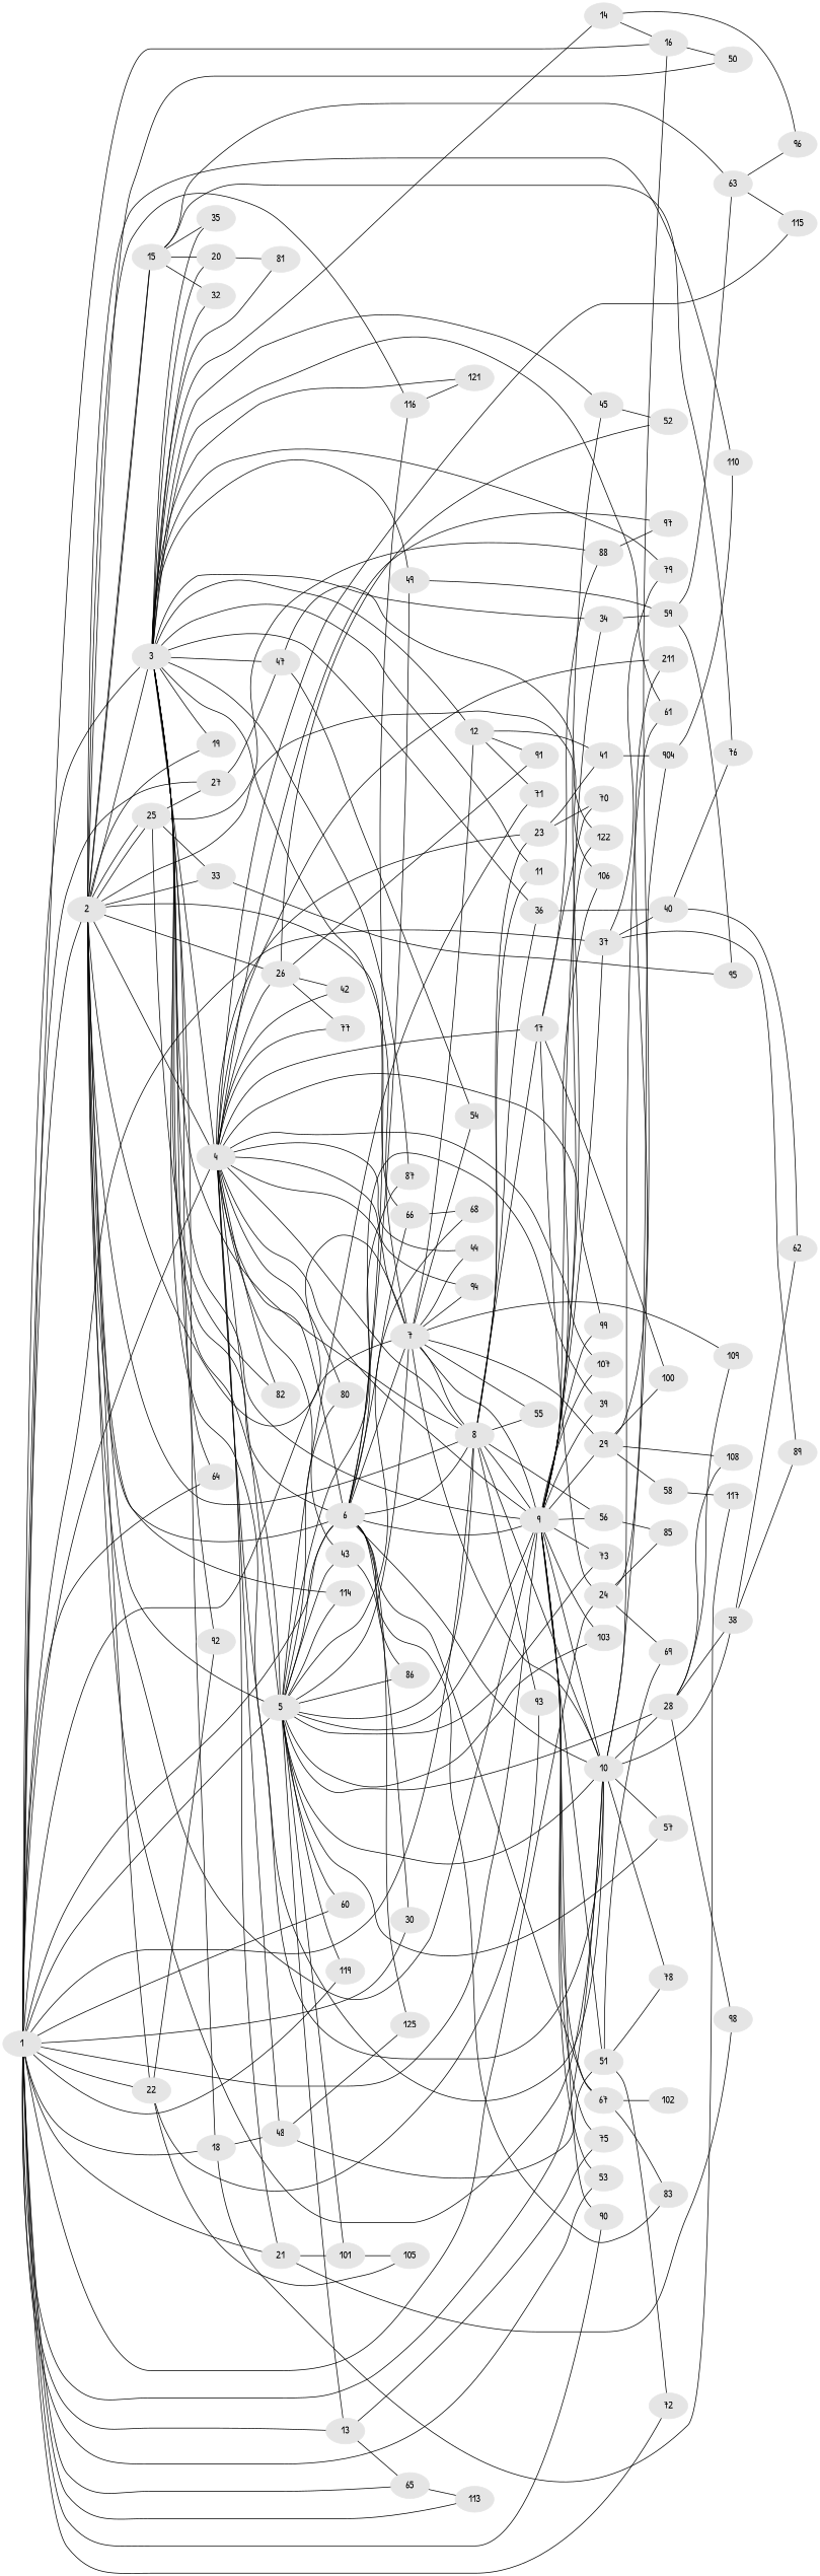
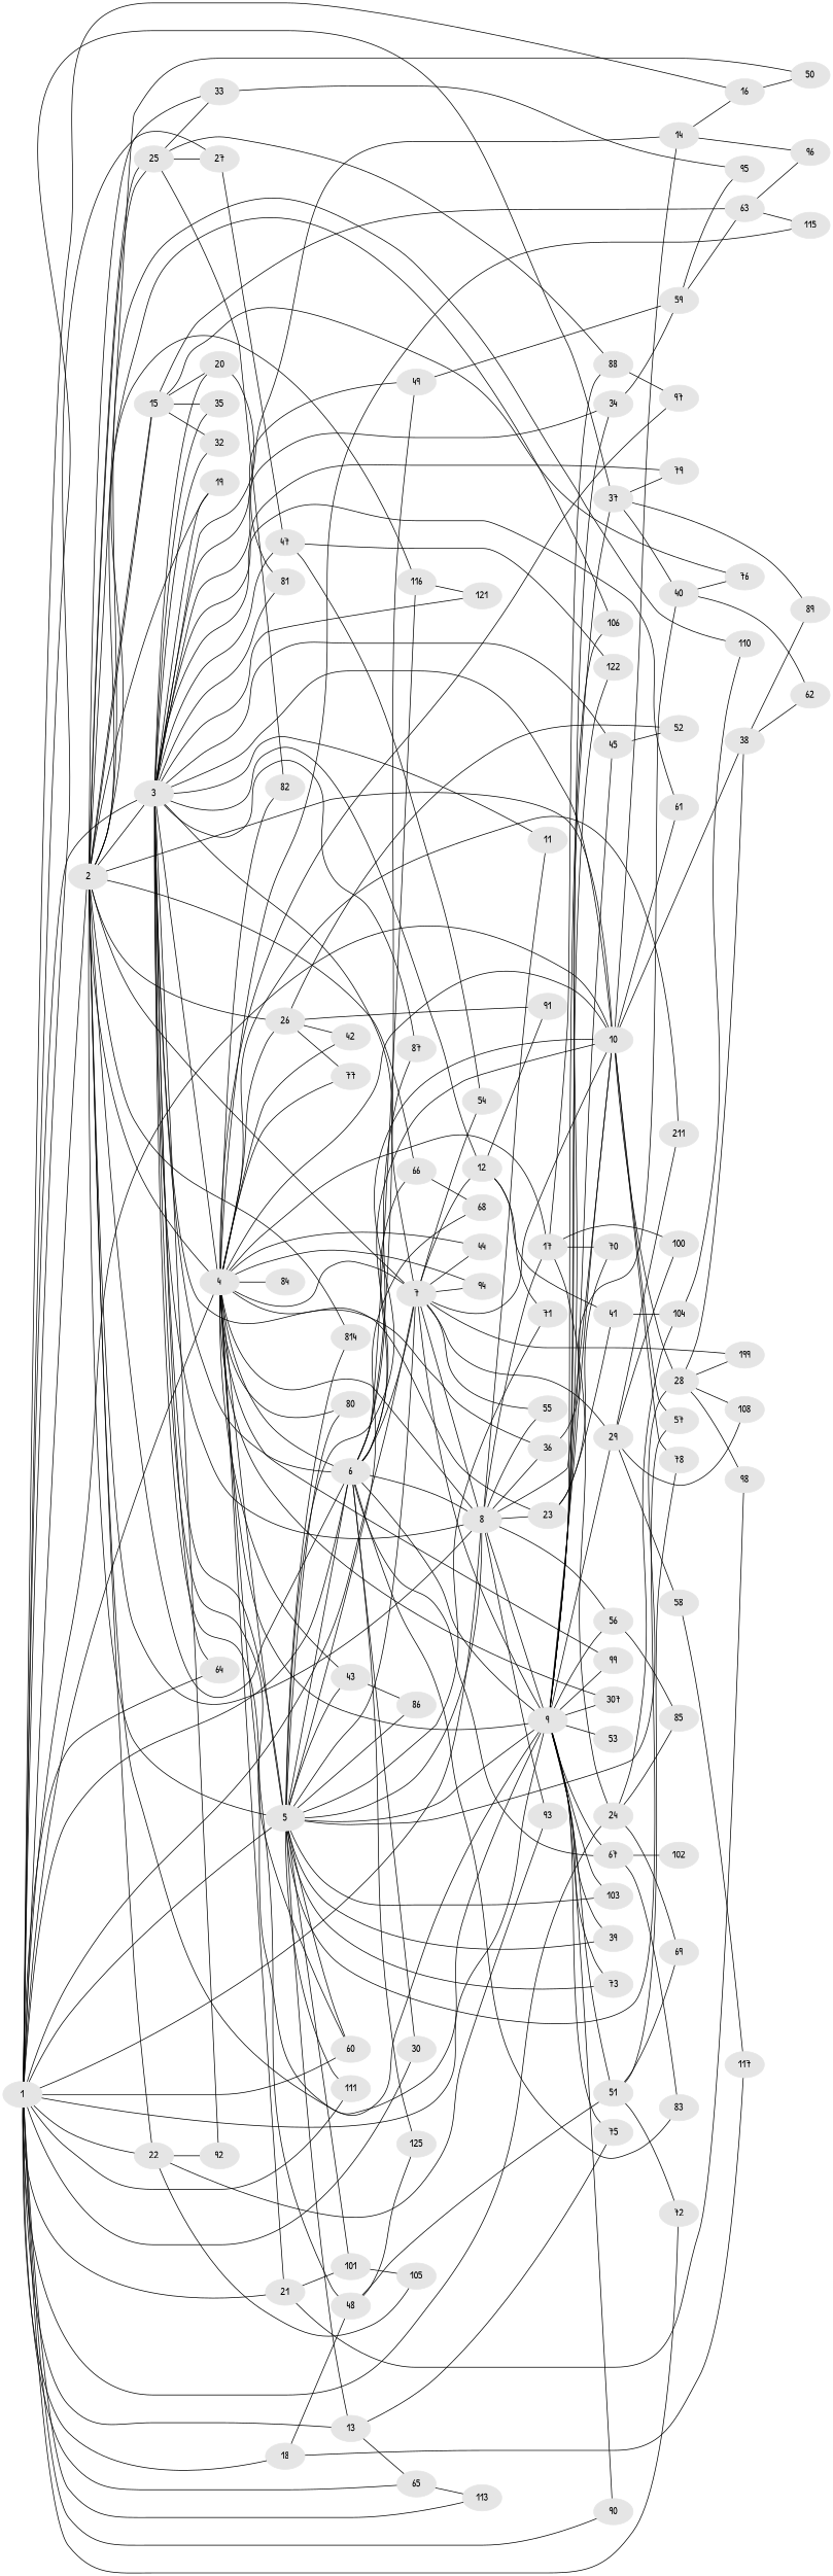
  graph {
    fontname="Patrick Hand"
    rankdir=LR
    node [color=gray90 fontname="Patrick Hand" style=filled]
    edge [fontname="Patrick Hand"]
    1
    2
    3
    4
    5
    6
    7
    8
    9
    10
    13
    16
    18
    21
    22
    24
    27
    30
    37
    53
    60
    64
    65
    72
    90
    113
-   119
+   119 [label=111]
    15
    19
    25
    26
    33
    50
    66
    106
    110
-   114
+   114 [label=814]
    116
    11
    12
    14
    20
    32
    34
    35
    36
    45
    47
    49
    61
    79
    81
    87
    92
    121
    17
    23
    42
    43
    44
    48
    77
    80
    82
+   84
    94
    97
    99
-   107
+   107 [label=307]
    n70 [label=211]
    115
    28
    39
    57
    68
    71
    73
    86
    101
    103
    67
    83
    n83 [label=125]
    29
    54
    55
-   109
+   109 [label=199]
    56
    93
    51
    75
    122
    38
    78
    117
    98
    105
    69
    85
-   104 [label=904]
+   104
    40
    89
    63
    76
    88
    91
    52
    95
    41
    96
    59
    70
    100
    108
    102
    58
    62
    1 -- 2
    1 -- 3
    1 -- 4
    1 -- 5
    1 -- 6
    1 -- 7
    1 -- 8
    1 -- 9
    1 -- 10
    1 -- 13
    1 -- 16
    1 -- 18
    1 -- 21
    1 -- 22
    1 -- 24
    1 -- 27
    1 -- 30
    1 -- 37
-   1 -- 53
    1 -- 60
    1 -- 64
    1 -- 65
    1 -- 72
    1 -- 90
    1 -- 113
    1 -- 119
    2 -- 3
    2 -- 4
    2 -- 5
    2 -- 6
    2 -- 7
    2 -- 8
    2 -- 9
    2 -- 10
    2 -- 22
    2 -- 15
    2 -- 15
    2 -- 19
    2 -- 25
    2 -- 25
    2 -- 26
    2 -- 33
    2 -- 50
    2 -- 66
    2 -- 106
    2 -- 110
    2 -- 114
    2 -- 116
    3 -- 4
    3 -- 5
    3 -- 6
    3 -- 7
    3 -- 8
    3 -- 9
    3 -- 10
-   3 -- 18
+   3 -- 60
    3 -- 64
    3 -- 19
    3 -- 11
    3 -- 12
    3 -- 14
    3 -- 20
    3 -- 32
    3 -- 34
    3 -- 35
    3 -- 36
    3 -- 45
    3 -- 47
    3 -- 49
    3 -- 61
    3 -- 79
    3 -- 81
    3 -- 87
    3 -- 92
    3 -- 121
    4 -- 5
    4 -- 6
    4 -- 7
    4 -- 8
    4 -- 9
    4 -- 10
    4 -- 21
    4 -- 26
    4 -- 17
    4 -- 23
    4 -- 42
    4 -- 43
    4 -- 44
    4 -- 48
    4 -- 77
    4 -- 80
    4 -- 82
+   4 -- 84
    4 -- 94
    4 -- 97
    4 -- 99
    4 -- 107
    4 -- n70
    4 -- 115
    5 -- 6
    5 -- 7
    5 -- 8
    5 -- 9
    5 -- 10
    5 -- 13
    5 -- 60
    5 -- 119
    5 -- 114
    5 -- 43
    5 -- 80
    5 -- 28
    5 -- 39
    5 -- 57
    5 -- 68
    5 -- 71
    5 -- 73
    5 -- 86
    5 -- 101
    5 -- 103
    6 -- 7
    6 -- 8
    6 -- 9
    6 -- 10
    6 -- 30
    6 -- 66
    6 -- 116
    6 -- 49
    6 -- 87
    6 -- 67
    6 -- 83
    6 -- n83
    7 -- 8
    7 -- 9
    7 -- 10
    7 -- 12
    7 -- 44
    7 -- 94
    7 -- 29
    7 -- 54
    7 -- 55
    7 -- 109
    8 -- 9
    8 -- 10
    8 -- 11
    8 -- 36
    8 -- 17
    8 -- 23
    8 -- 55
    8 -- 56
    8 -- 93
    9 -- 10
    9 -- 37
    9 -- 53
    9 -- 90
    9 -- 106
    9 -- 34
    9 -- 45
    9 -- 99
    9 -- 107
    9 -- 39
    9 -- 73
    9 -- 103
    9 -- 67
    9 -- 29
    9 -- 56
    9 -- 51
    9 -- 75
    9 -- 122
-   10 -- 16
+   10 -- 14
    10 -- 61
    10 -- 28
    10 -- 57
    10 -- 38
    10 -- 78
    13 -- 65
    13 -- 75
    16 -- 50
    18 -- 48
    18 -- 117
    21 -- 101
    21 -- 98
    22 -- 92
    22 -- 93
    22 -- 105
    24 -- 69
    24 -- 85
    24 -- 104
    27 -- 47
    37 -- 79
    37 -- 40
    37 -- 89
    65 -- 113
    15 -- 20
    15 -- 32
    15 -- 35
    15 -- 63
    15 -- 76
    25 -- 27
    25 -- 33
    25 -- 82
    25 -- 88
    26 -- 42
    26 -- 77
    26 -- 91
    26 -- 52
    33 -- 95
    66 -- 68
    116 -- 121
    12 -- 71
    12 -- 91
    12 -- 41
    14 -- 16
    14 -- 96
    20 -- 81
    34 -- 59
    36 -- 40
    45 -- 52
    47 -- 54
    47 -- 122
    49 -- 59
    17 -- 24
    17 -- 88
    17 -- 70
    17 -- 100
    23 -- 41
    23 -- 70
    43 -- 86
    48 -- n83
    48 -- 51
    28 -- 109
    28 -- 38
    28 -- 98
    28 -- 108
    101 -- 105
    67 -- 83
    67 -- 102
    29 -- n70
    29 -- 100
    29 -- 108
    29 -- 58
    56 -- 85
    51 -- 72
    51 -- 78
    51 -- 69
    38 -- 89
    38 -- 62
    104 -- 110
    40 -- 76
    40 -- 62
    63 -- 115
    63 -- 96
    88 -- 97
    41 -- 104
    59 -- 63
    59 -- 95
    58 -- 117
  }
